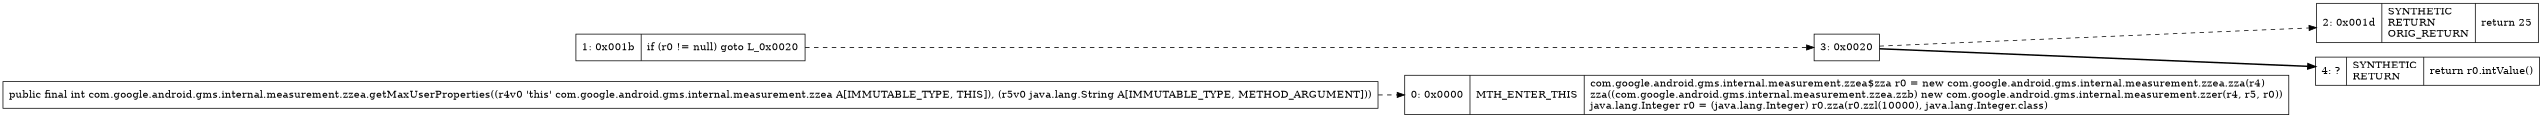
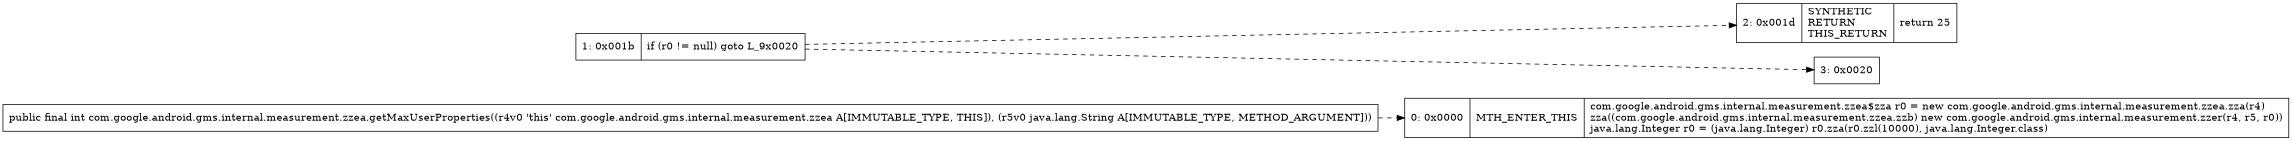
  digraph {
    rankdir=LR
    node [shape=record]
    edge [style=dashed]
    n1 [label="{0\:\ 0x0000|MTH_ENTER_THIS\l|com.google.android.gms.internal.measurement.zzea$zza r0 = new com.google.android.gms.internal.measurement.zzea.zza(r4)\lzza((com.google.android.gms.internal.measurement.zzea.zzb) new com.google.android.gms.internal.measurement.zzer(r4, r5, r0))\ljava.lang.Integer r0 = (java.lang.Integer) r0.zza(r0.zzl(10000), java.lang.Integer.class)\l}"]
-   n2 [label="{1\:\ 0x001b|if (r0 != null) goto L_0x0020\l}"]
-   n3 [label="{2\:\ 0x001d|SYNTHETIC\lRETURN\lORIG_RETURN\l|return 25\l}"]
+   n2 [label="{1\:\ 0x001b|if (r0 != null) goto L_9x0020\l}"]
+   n3 [label="{2\:\ 0x001d|SYNTHETIC\lRETURN\lTHIS_RETURN\l|return 25\l}"]
    n4 [label="{3\:\ 0x0020}"]
-   n5 [label="{4\:\ ?|SYNTHETIC\lRETURN\l|return r0.intValue()\l}"]
    n6 [label="{public final int com.google.android.gms.internal.measurement.zzea.getMaxUserProperties((r4v0 'this' com.google.android.gms.internal.measurement.zzea A[IMMUTABLE_TYPE, THIS]), (r5v0 java.lang.String A[IMMUTABLE_TYPE, METHOD_ARGUMENT])) }"]
-   n4 -> n3
+   n2 -> n3
    n2 -> n4
-   n4 -> n5 [style=bold]
    n6 -> n1
  }
